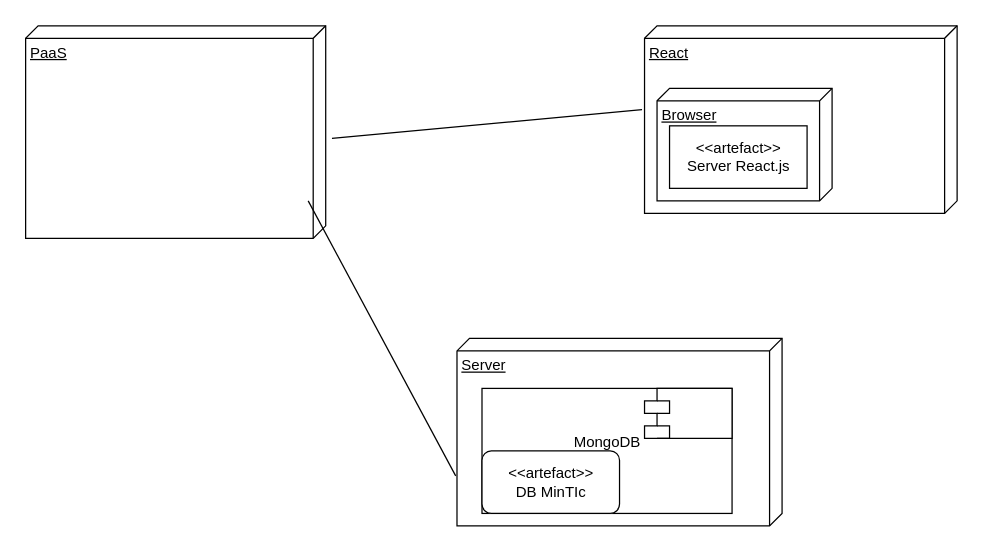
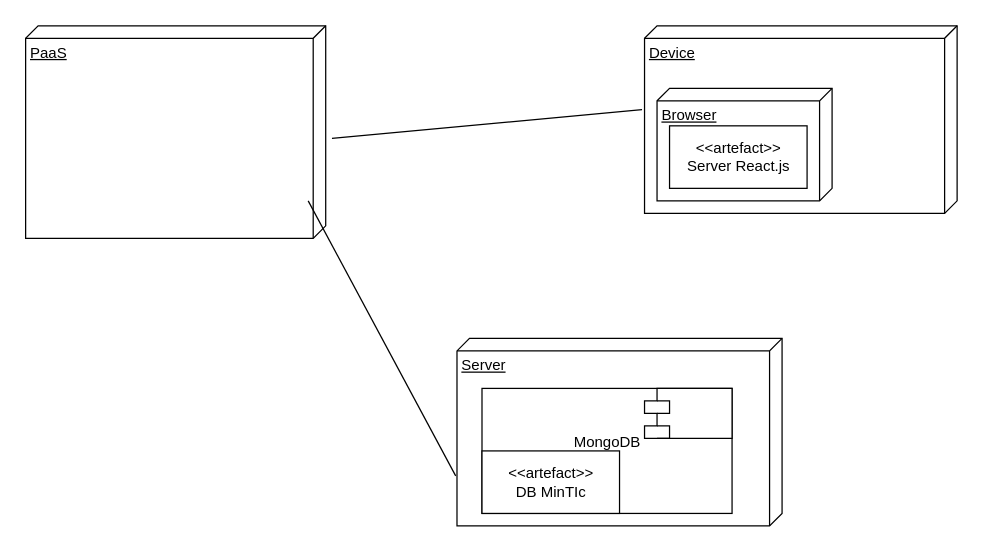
  <mxCell id="0" />
  <mxCell id="1" parent="0" />
  <mxCell id="2" value="PaaS" style="verticalAlign=top;align=left;spacingTop=8;spacingLeft=2;spacingRight=12;shape=cube;size=10;direction=south;fontStyle=4;html=1;" vertex="1" parent="1"><mxGeometry x="20" y="20" width="240" height="170" as="geometry" /></mxCell>
  <mxCell id="3" value="Server" style="verticalAlign=top;align=left;spacingTop=8;spacingLeft=2;spacingRight=12;shape=cube;size=10;direction=south;fontStyle=4;html=1;" vertex="1" parent="1"><mxGeometry x="365" y="270" width="260" height="150" as="geometry" /></mxCell>
  <mxCell id="4" value="MongoDB&lt;br&gt;&lt;br&gt;" style="html=1;" vertex="1" parent="1"><mxGeometry x="385" y="310" width="200" height="100" as="geometry" /></mxCell>
  <mxCell id="5" value="" style="shape=module;align=left;spacingLeft=20;align=center;verticalAlign=top;" vertex="1" parent="1"><mxGeometry x="515" y="310" width="70" height="40" as="geometry" /></mxCell>
- <mxCell id="6" value="&amp;lt;&amp;lt;artefact&amp;gt;&amp;gt;&lt;br&gt;DB MinTIc" style="html=1;rounded=1;" vertex="1" parent="1"><mxGeometry x="385" y="360" width="110" height="50" as="geometry" /></mxCell>
- <mxCell id="7" value="React" style="verticalAlign=top;align=left;spacingTop=8;spacingLeft=2;spacingRight=12;shape=cube;size=10;direction=south;fontStyle=4;html=1;" vertex="1" parent="1"><mxGeometry x="515" y="20" width="250" height="150" as="geometry" /></mxCell>
+ <mxCell id="6" value="&amp;lt;&amp;lt;artefact&amp;gt;&amp;gt;&lt;br&gt;DB MinTIc" style="html=1;" vertex="1" parent="1"><mxGeometry x="385" y="360" width="110" height="50" as="geometry" /></mxCell>
+ <mxCell id="7" value="Device" style="verticalAlign=top;align=left;spacingTop=8;spacingLeft=2;spacingRight=12;shape=cube;size=10;direction=south;fontStyle=4;html=1;" vertex="1" parent="1"><mxGeometry x="515" y="20" width="250" height="150" as="geometry" /></mxCell>
  <mxCell id="8" value="Browser" style="verticalAlign=top;align=left;spacingTop=8;spacingLeft=2;spacingRight=12;shape=cube;size=10;direction=south;fontStyle=4;html=1;" vertex="1" parent="1"><mxGeometry x="525" y="70" width="140" height="90" as="geometry" /></mxCell>
  <mxCell id="9" value="&amp;lt;&amp;lt;artefact&amp;gt;&amp;gt;&lt;br&gt;Server React.js" style="html=1;" vertex="1" parent="1"><mxGeometry x="535" y="100" width="110" height="50" as="geometry" /></mxCell>
  <mxCell id="10" value="" style="endArrow=none;html=1;rounded=0;entryX=0.447;entryY=1.008;entryDx=0;entryDy=0;entryPerimeter=0;" edge="1" parent="1" target="7"><mxGeometry relative="1" as="geometry"><mxPoint x="265" y="110" as="sourcePoint" /><mxPoint x="455" y="210" as="targetPoint" /></mxGeometry></mxCell>
  <mxCell id="11" value="" style="endArrow=none;html=1;rounded=0;entryX=0.733;entryY=1.004;entryDx=0;entryDy=0;entryPerimeter=0;" edge="1" parent="1" target="3"><mxGeometry relative="1" as="geometry"><mxPoint x="246" y="160" as="sourcePoint" /><mxPoint x="275" y="380" as="targetPoint" /></mxGeometry></mxCell>
